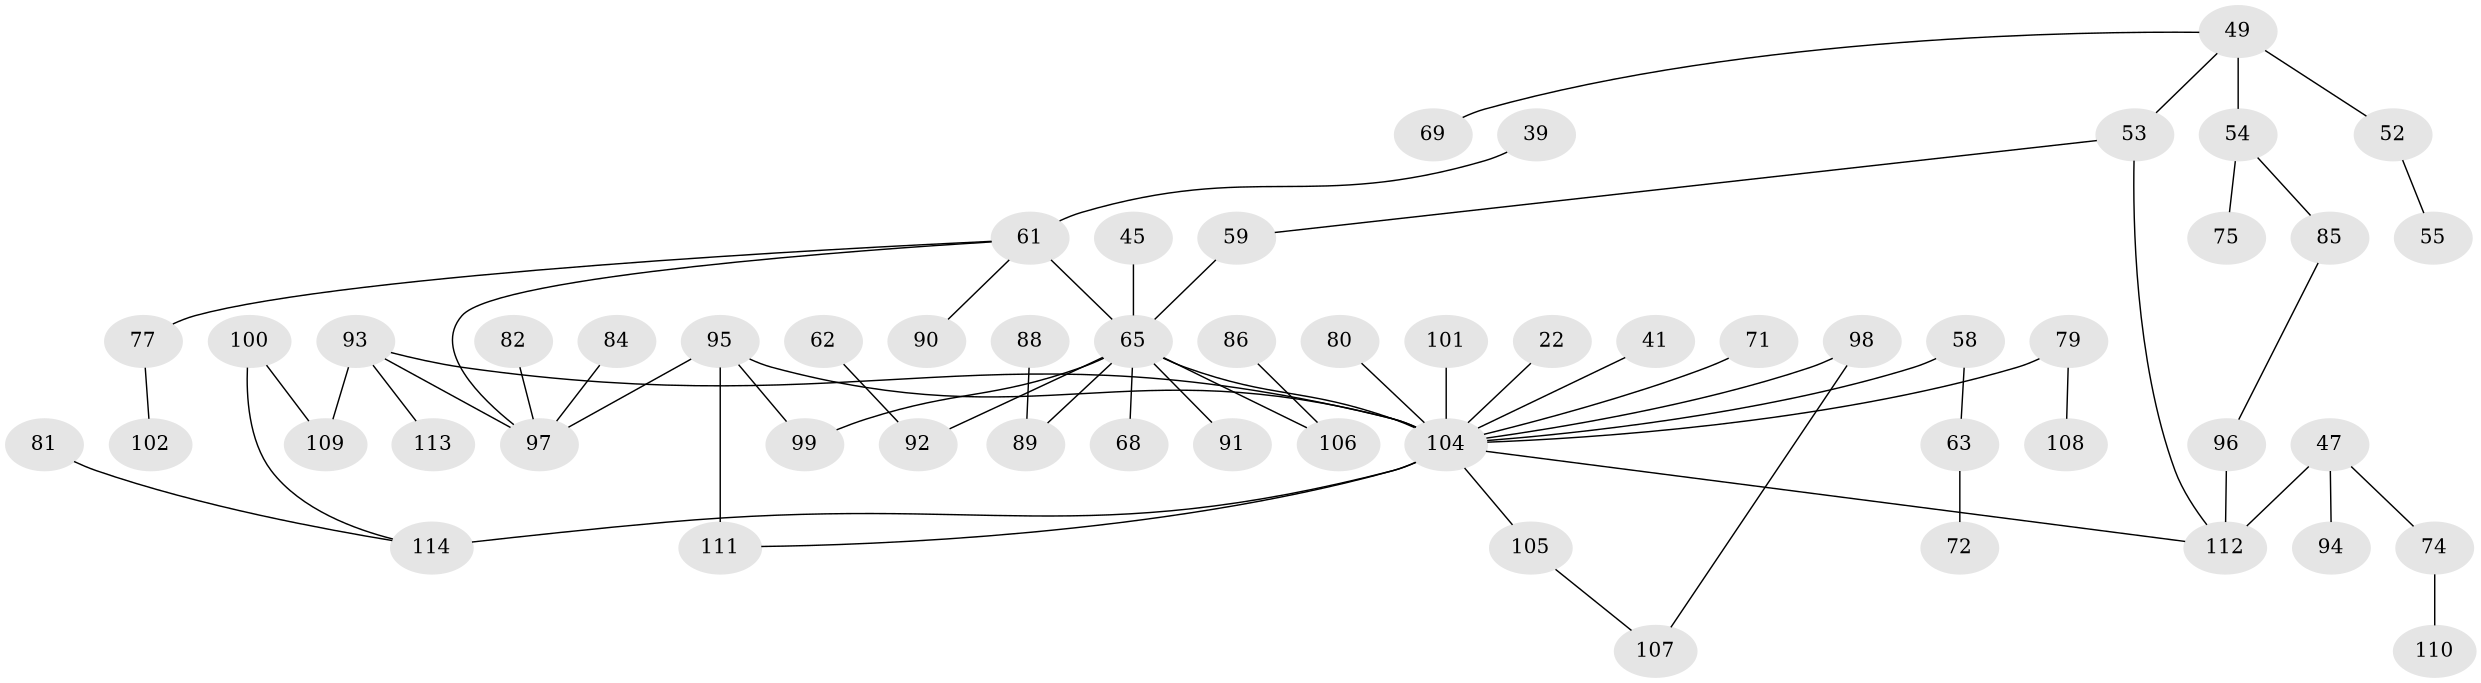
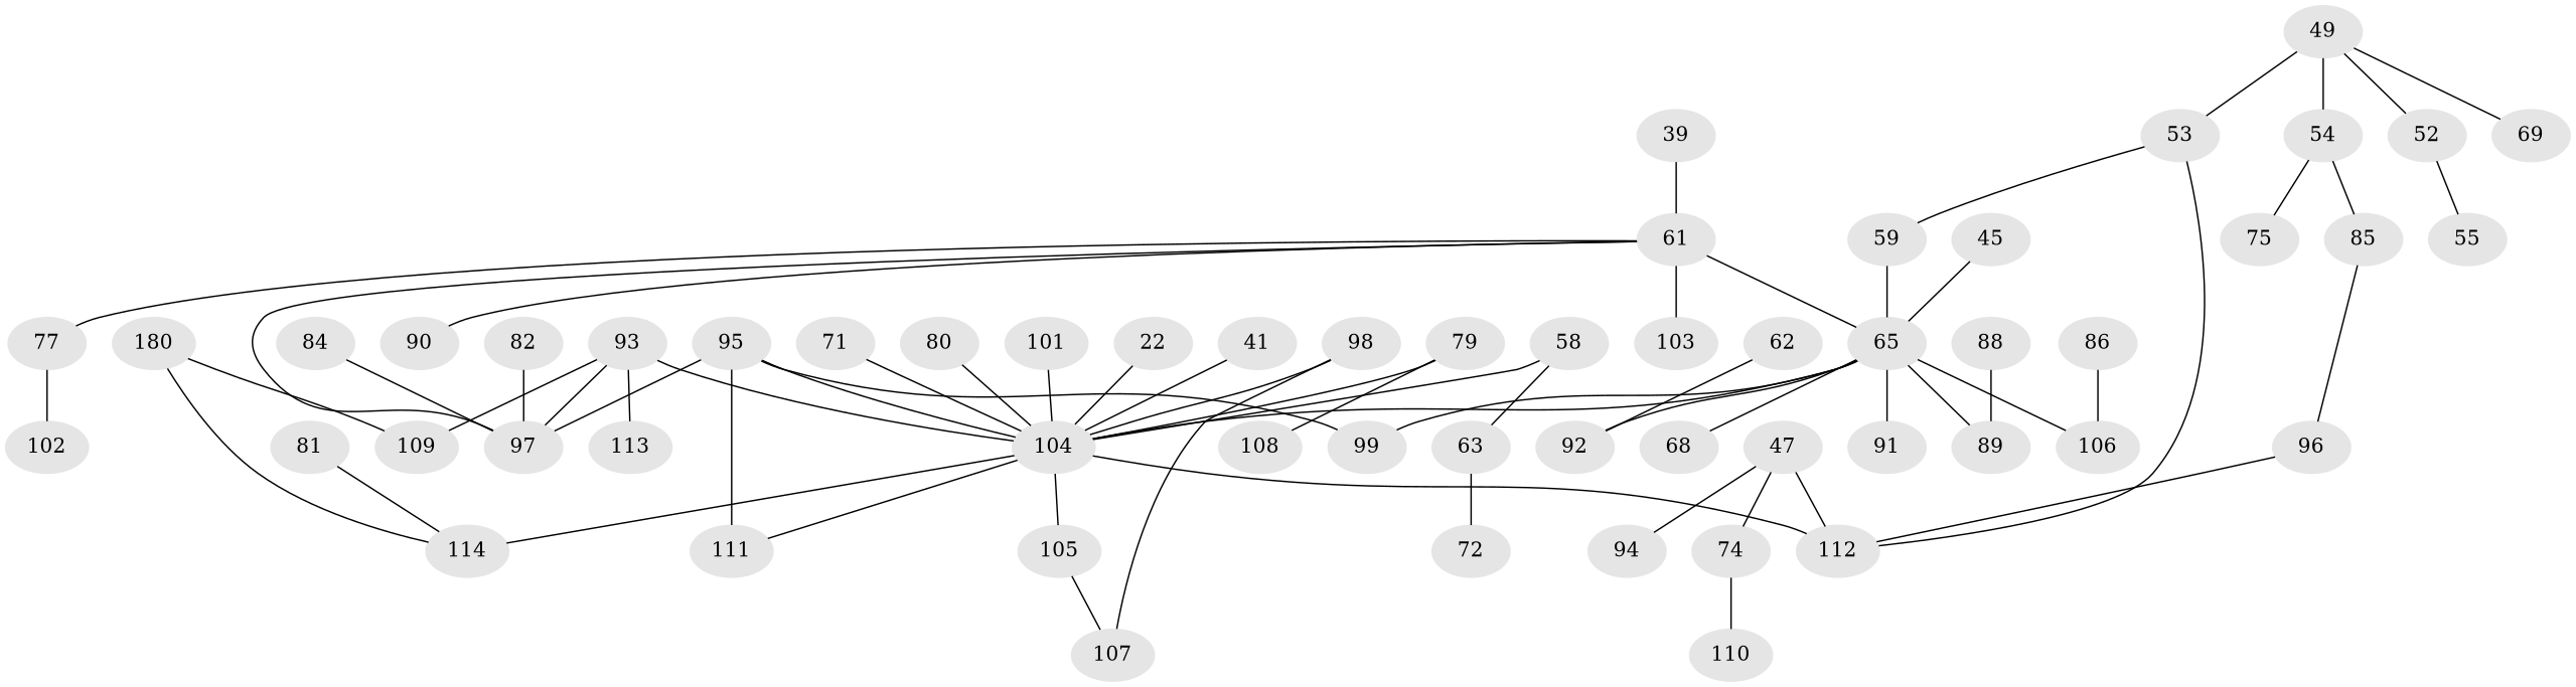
  graph {
    node [color=gray90 style=filled]
    104 [super="+60+66+87"]
    114 [super="+64"]
    111 [super="+83"]
    105
    112
    22
    61 [super="+24+35"]
    65 [super="+5+16+46"]
    77 [super="+67"]
    90
    97 [super="+70+33"]
+   103
    39
    41
    92 [super="+38"]
    68
    89 [super="+48"]
    91
    99 [super="+78"]
    106 [super="+73"]
    45
    47 [super="+44"]
    74
    94
    110
    49 [super="+31"]
    52
    53 [super="+29"]
    54
    69
    55
    59 [super="+20"]
    75
    85
    96 [super="+34"]
    58 [super="+56"]
    63
    72
    71 [super="+19"]
    102
    62
    79 [super="+30"]
    108
    80
    81
    82
    84
    86
    88
    93 [super="+28+18"]
    109
    113
    95 [super="+17+32+9"]
    98
    107
-   100
+   100 [label=180]
    101
    104 -- 114 [weight=2]
    104 -- 111
    104 -- 105
    104 -- 112
    105 -- 107
    22 -- 104
    61 -- 65 [weight=3]
    61 -- 77
    61 -- 90
    61 -- 97
+   61 -- 103
    65 -- 104 [weight=2]
    65 -- 92
    65 -- 68
    65 -- 89 [weight=2]
    65 -- 91
    65 -- 99
    65 -- 106
    77 -- 102
    39 -- 61
    41 -- 104
    45 -- 65
    47 -- 112 [weight=3]
    47 -- 74
    47 -- 94
    74 -- 110
    49 -- 52
    49 -- 53
    49 -- 54 [weight=2]
    49 -- 69
    52 -- 55
    53 -- 112
    53 -- 59
    54 -- 75
    54 -- 85
    59 -- 65 [weight=2]
    85 -- 96
    96 -- 112
    58 -- 104
    58 -- 63
    63 -- 72
    71 -- 104
    62 -- 92
    79 -- 104
    79 -- 108
    80 -- 104
    81 -- 114
    82 -- 97
    84 -- 97
    86 -- 106
    88 -- 89
    93 -- 104
    93 -- 97
    93 -- 109
    93 -- 113
    95 -- 104 [weight=2]
    95 -- 111 [weight=2]
    95 -- 97
    95 -- 99
    98 -- 104
    98 -- 107
    100 -- 114
    100 -- 109
    101 -- 104
  }
